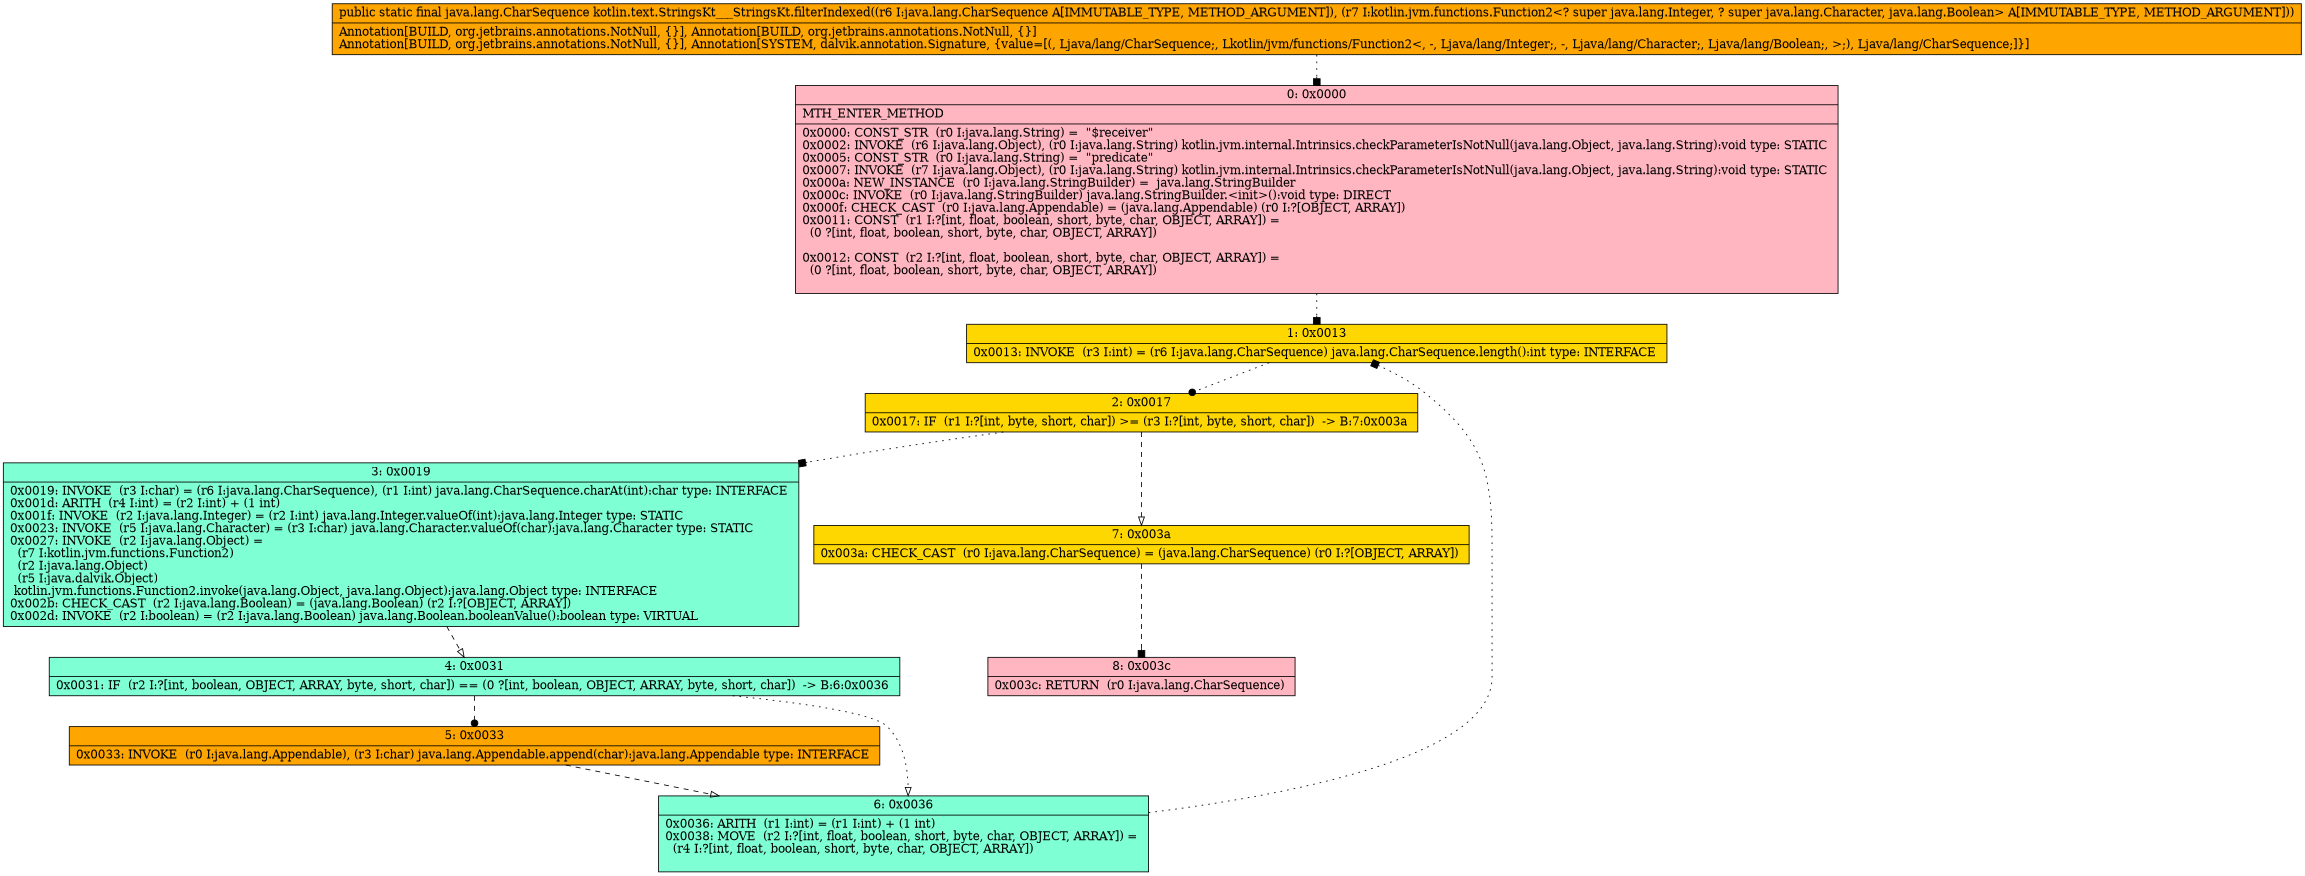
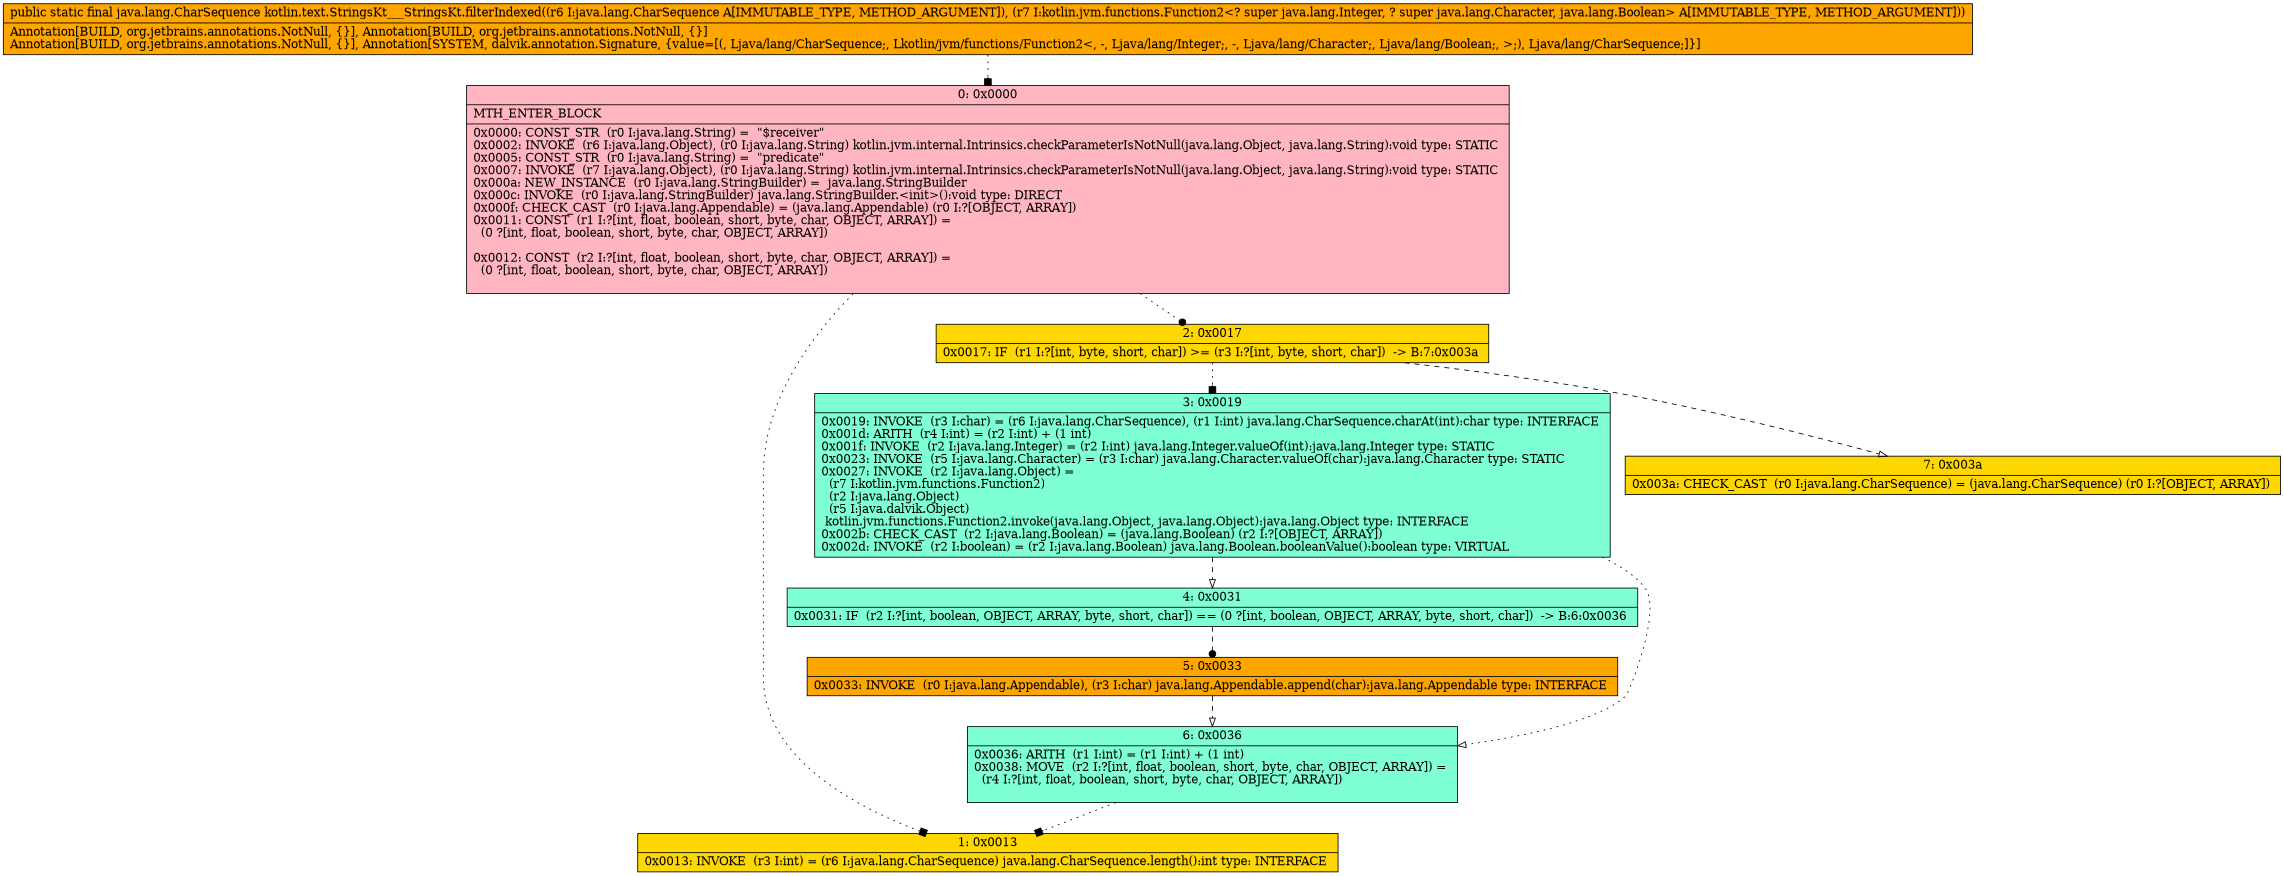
  digraph {
    node [fillcolor=gold shape=record style=filled]
    edge [arrowhead=box style=dotted]
-   n1 [fillcolor=lightpink label="{0\:\ 0x0000|MTH_ENTER_METHOD\l|0x0000: CONST_STR  (r0 I:java.lang.String) =  \"$receiver\" \l0x0002: INVOKE  (r6 I:java.lang.Object), (r0 I:java.lang.String) kotlin.jvm.internal.Intrinsics.checkParameterIsNotNull(java.lang.Object, java.lang.String):void type: STATIC \l0x0005: CONST_STR  (r0 I:java.lang.String) =  \"predicate\" \l0x0007: INVOKE  (r7 I:java.lang.Object), (r0 I:java.lang.String) kotlin.jvm.internal.Intrinsics.checkParameterIsNotNull(java.lang.Object, java.lang.String):void type: STATIC \l0x000a: NEW_INSTANCE  (r0 I:java.lang.StringBuilder) =  java.lang.StringBuilder \l0x000c: INVOKE  (r0 I:java.lang.StringBuilder) java.lang.StringBuilder.\<init\>():void type: DIRECT \l0x000f: CHECK_CAST  (r0 I:java.lang.Appendable) = (java.lang.Appendable) (r0 I:?[OBJECT, ARRAY]) \l0x0011: CONST  (r1 I:?[int, float, boolean, short, byte, char, OBJECT, ARRAY]) = \l  (0 ?[int, float, boolean, short, byte, char, OBJECT, ARRAY])\l \l0x0012: CONST  (r2 I:?[int, float, boolean, short, byte, char, OBJECT, ARRAY]) = \l  (0 ?[int, float, boolean, short, byte, char, OBJECT, ARRAY])\l \l}"]
+   n1 [fillcolor=lightpink label="{0\:\ 0x0000|MTH_ENTER_BLOCK\l|0x0000: CONST_STR  (r0 I:java.lang.String) =  \"$receiver\" \l0x0002: INVOKE  (r6 I:java.lang.Object), (r0 I:java.lang.String) kotlin.jvm.internal.Intrinsics.checkParameterIsNotNull(java.lang.Object, java.lang.String):void type: STATIC \l0x0005: CONST_STR  (r0 I:java.lang.String) =  \"predicate\" \l0x0007: INVOKE  (r7 I:java.lang.Object), (r0 I:java.lang.String) kotlin.jvm.internal.Intrinsics.checkParameterIsNotNull(java.lang.Object, java.lang.String):void type: STATIC \l0x000a: NEW_INSTANCE  (r0 I:java.lang.StringBuilder) =  java.lang.StringBuilder \l0x000c: INVOKE  (r0 I:java.lang.StringBuilder) java.lang.StringBuilder.\<init\>():void type: DIRECT \l0x000f: CHECK_CAST  (r0 I:java.lang.Appendable) = (java.lang.Appendable) (r0 I:?[OBJECT, ARRAY]) \l0x0011: CONST  (r1 I:?[int, float, boolean, short, byte, char, OBJECT, ARRAY]) = \l  (0 ?[int, float, boolean, short, byte, char, OBJECT, ARRAY])\l \l0x0012: CONST  (r2 I:?[int, float, boolean, short, byte, char, OBJECT, ARRAY]) = \l  (0 ?[int, float, boolean, short, byte, char, OBJECT, ARRAY])\l \l}"]
    n2 [label="{1\:\ 0x0013|0x0013: INVOKE  (r3 I:int) = (r6 I:java.lang.CharSequence) java.lang.CharSequence.length():int type: INTERFACE \l}"]
    n3 [label="{2\:\ 0x0017|0x0017: IF  (r1 I:?[int, byte, short, char]) \>= (r3 I:?[int, byte, short, char])  \-\> B:7:0x003a \l}"]
    n4 [fillcolor=aquamarine label="{3\:\ 0x0019|0x0019: INVOKE  (r3 I:char) = (r6 I:java.lang.CharSequence), (r1 I:int) java.lang.CharSequence.charAt(int):char type: INTERFACE \l0x001d: ARITH  (r4 I:int) = (r2 I:int) + (1 int) \l0x001f: INVOKE  (r2 I:java.lang.Integer) = (r2 I:int) java.lang.Integer.valueOf(int):java.lang.Integer type: STATIC \l0x0023: INVOKE  (r5 I:java.lang.Character) = (r3 I:char) java.lang.Character.valueOf(char):java.lang.Character type: STATIC \l0x0027: INVOKE  (r2 I:java.lang.Object) = \l  (r7 I:kotlin.jvm.functions.Function2)\l  (r2 I:java.lang.Object)\l  (r5 I:java.dalvik.Object)\l kotlin.jvm.functions.Function2.invoke(java.lang.Object, java.lang.Object):java.lang.Object type: INTERFACE \l0x002b: CHECK_CAST  (r2 I:java.lang.Boolean) = (java.lang.Boolean) (r2 I:?[OBJECT, ARRAY]) \l0x002d: INVOKE  (r2 I:boolean) = (r2 I:java.lang.Boolean) java.lang.Boolean.booleanValue():boolean type: VIRTUAL \l}"]
    n5 [label="{7\:\ 0x003a|0x003a: CHECK_CAST  (r0 I:java.lang.CharSequence) = (java.lang.CharSequence) (r0 I:?[OBJECT, ARRAY]) \l}"]
    n6 [fillcolor=aquamarine label="{4\:\ 0x0031|0x0031: IF  (r2 I:?[int, boolean, OBJECT, ARRAY, byte, short, char]) == (0 ?[int, boolean, OBJECT, ARRAY, byte, short, char])  \-\> B:6:0x0036 \l}"]
-   n7 [fillcolor=lightpink label="{8\:\ 0x003c|0x003c: RETURN  (r0 I:java.lang.CharSequence) \l}"]
    n8 [fillcolor=orange label="{5\:\ 0x0033|0x0033: INVOKE  (r0 I:java.lang.Appendable), (r3 I:char) java.lang.Appendable.append(char):java.lang.Appendable type: INTERFACE \l}"]
    n9 [fillcolor=aquamarine label="{6\:\ 0x0036|0x0036: ARITH  (r1 I:int) = (r1 I:int) + (1 int) \l0x0038: MOVE  (r2 I:?[int, float, boolean, short, byte, char, OBJECT, ARRAY]) = \l  (r4 I:?[int, float, boolean, short, byte, char, OBJECT, ARRAY])\l \l}"]
    n10 [fillcolor=orange label="{public static final java.lang.CharSequence kotlin.text.StringsKt___StringsKt.filterIndexed((r6 I:java.lang.CharSequence A[IMMUTABLE_TYPE, METHOD_ARGUMENT]), (r7 I:kotlin.jvm.functions.Function2\<? super java.lang.Integer, ? super java.lang.Character, java.lang.Boolean\> A[IMMUTABLE_TYPE, METHOD_ARGUMENT]))  | Annotation[BUILD, org.jetbrains.annotations.NotNull, \{\}], Annotation[BUILD, org.jetbrains.annotations.NotNull, \{\}]\lAnnotation[BUILD, org.jetbrains.annotations.NotNull, \{\}], Annotation[SYSTEM, dalvik.annotation.Signature, \{value=[(, Ljava\/lang\/CharSequence;, Lkotlin\/jvm\/functions\/Function2\<, \-, Ljava\/lang\/Integer;, \-, Ljava\/lang\/Character;, Ljava\/lang\/Boolean;, \>;), Ljava\/lang\/CharSequence;]\}]\l}"]
    n1 -> n2
-   n2 -> n3 [arrowhead=dot]
+   n1 -> n3 [arrowhead=dot]
    n3 -> n4
    n3 -> n5 [arrowhead=onormal style=dashed]
    n4 -> n6 [arrowhead=onormal style=dashed]
-   n5 -> n7 [style=dashed]
    n6 -> n8 [arrowhead=dot style=dashed]
-   n6 -> n9 [arrowhead=onormal]
+   n4 -> n9 [arrowhead=onormal]
    n8 -> n9 [arrowhead=onormal style=dashed]
    n9 -> n2
    n10 -> n1
  }
